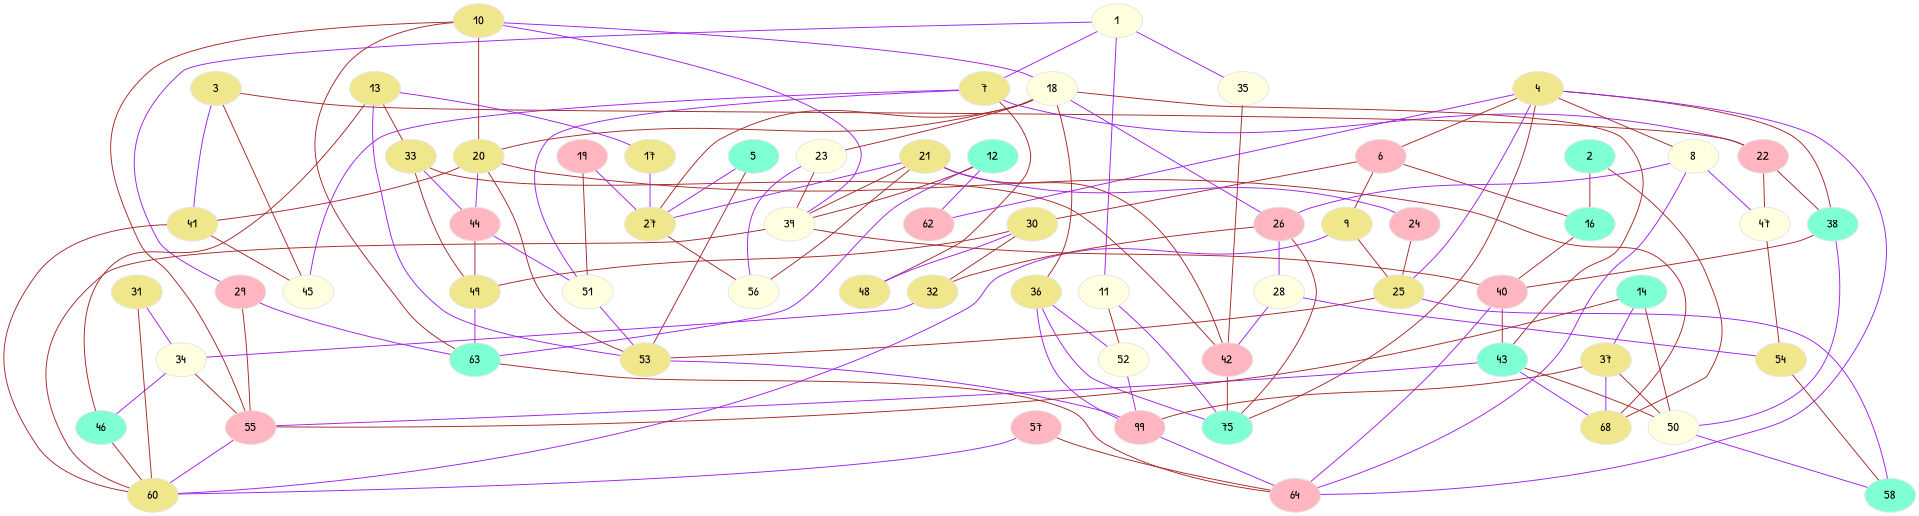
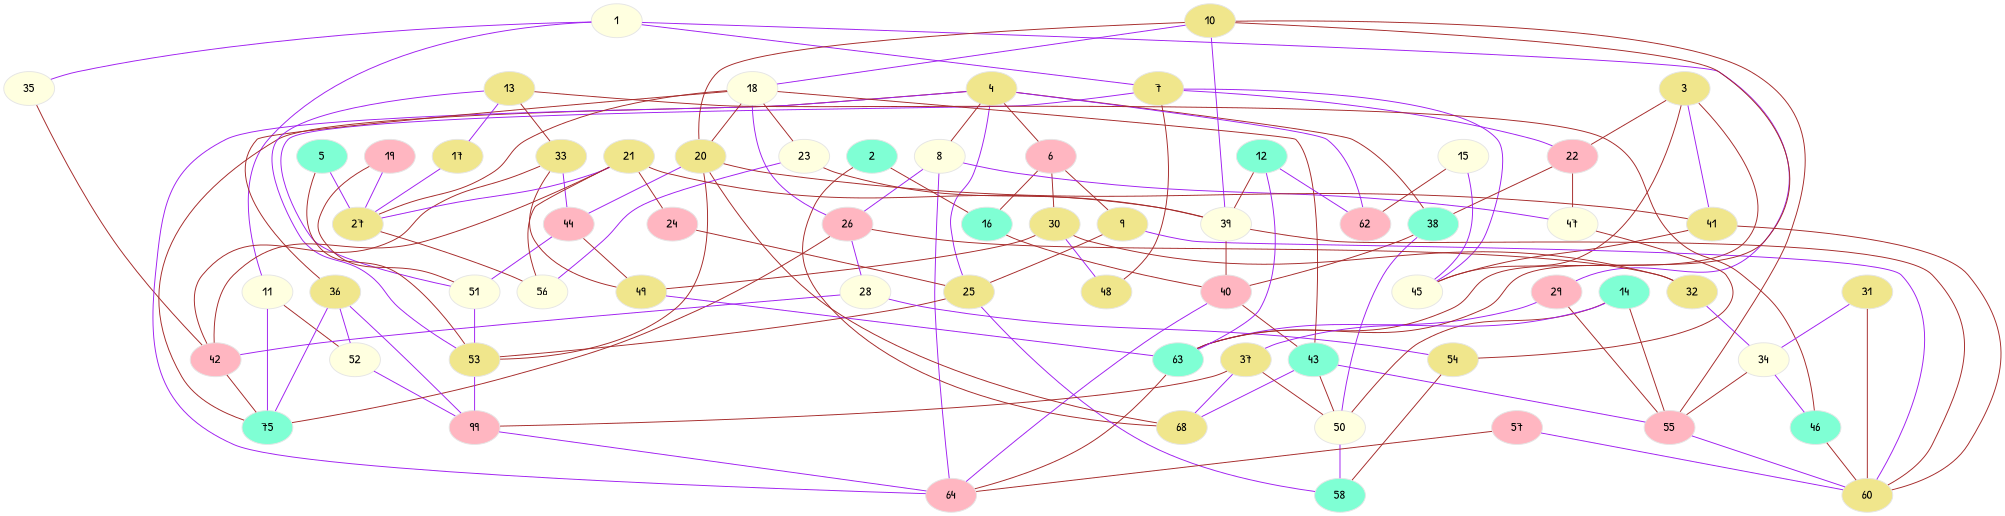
  graph {
    fontname="Patrick Hand"
    node [color=gray90 fillcolor=khaki fontname="Patrick Hand" style=filled]
    edge [color=brown fontname="Patrick Hand"]
    1 [fillcolor=lightyellow]
    7
    11 [fillcolor=lightyellow]
    29 [fillcolor=lightpink]
    35 [fillcolor=lightyellow]
    22 [fillcolor=lightpink]
    45 [fillcolor=lightyellow]
    48
    51 [fillcolor=lightyellow]
    n10 [fillcolor=aquamarine label=75]
    52 [fillcolor=lightyellow]
    63 [fillcolor=aquamarine]
    55 [fillcolor=lightpink]
    42 [fillcolor=lightpink]
    2 [fillcolor=aquamarine]
    16 [fillcolor=aquamarine]
    n17 [label=68]
    40 [fillcolor=lightpink]
    3
    41
    38 [fillcolor=aquamarine]
    47 [fillcolor=lightyellow]
    60
    64 [fillcolor=lightpink]
    6 [fillcolor=lightpink]
    4
    8 [fillcolor=lightyellow]
    25
    62 [fillcolor=lightpink]
    9
    30
    26 [fillcolor=lightpink]
    53
    58 [fillcolor=aquamarine]
    50 [fillcolor=lightyellow]
    5 [fillcolor=aquamarine]
    27
    56 [fillcolor=lightyellow]
    n39 [fillcolor=lightpink label=99]
    32
    49
    28 [fillcolor=lightyellow]
    54
    10
    18 [fillcolor=lightyellow]
    20
    39 [fillcolor=lightyellow]
    23 [fillcolor=lightyellow]
    36
    43 [fillcolor=aquamarine]
    44 [fillcolor=lightpink]
    12 [fillcolor=aquamarine]
    13
    17
    33
    46 [fillcolor=aquamarine]
    14 [fillcolor=aquamarine]
    37
+   15 [fillcolor=lightyellow]
    19 [fillcolor=lightpink]
    21
    24 [fillcolor=lightpink]
    34 [fillcolor=lightyellow]
    31
    57 [fillcolor=lightpink]
    1 -- 7 [color=purple]
    1 -- 11 [color=purple]
    1 -- 29 [color=purple]
    1 -- 35 [color=purple]
    7 -- 22 [color=purple]
    7 -- 45 [color=purple]
    7 -- 48
    7 -- 51 [color=purple]
    11 -- n10 [color=purple]
    11 -- 52
    29 -- 63 [color=purple]
    29 -- 55
    35 -- 42
    22 -- 38
    22 -- 47
    51 -- 53 [color=purple]
    52 -- n39 [color=purple]
    63 -- 64
    55 -- 60 [color=purple]
    42 -- n10
    2 -- 16
    2 -- n17
    16 -- 40
    40 -- 64 [color=purple]
    40 -- 43
    3 -- 22
    3 -- 45
+   3 -- 63
    3 -- 41 [color=purple]
    41 -- 45
    41 -- 60
    38 -- 40
    38 -- 50 [color=purple]
    47 -- 54
    6 -- 16
    6 -- 9
    6 -- 30
    4 -- n10
    4 -- 38
    4 -- 64 [color=purple]
    4 -- 6
    4 -- 8
    4 -- 25 [color=purple]
    4 -- 62 [color=purple]
    8 -- 47 [color=purple]
    8 -- 64 [color=purple]
    8 -- 26 [color=purple]
    25 -- 53
    25 -- 58 [color=purple]
    9 -- 60 [color=purple]
    9 -- 25
    30 -- 48 [color=purple]
    30 -- 32
    30 -- 49
    26 -- n10
    26 -- 32
    26 -- 28 [color=purple]
    53 -- n39 [color=purple]
    50 -- 58 [color=purple]
    5 -- 53
    5 -- 27 [color=purple]
    27 -- 56
    n39 -- 64 [color=purple]
    32 -- 34 [color=purple]
    49 -- 63 [color=purple]
    28 -- 42 [color=purple]
    28 -- 54 [color=purple]
    54 -- 58
    10 -- 63
    10 -- 55
    10 -- 18 [color=purple]
    10 -- 20
    10 -- 39 [color=purple]
    18 -- 26 [color=purple]
    18 -- 27
    18 -- 20
    18 -- 23
    18 -- 36
    18 -- 43
    20 -- n17
    20 -- 41
    20 -- 53
    20 -- 44 [color=purple]
    39 -- 40
    39 -- 60
    23 -- 56 [color=purple]
    23 -- 39
    36 -- n10 [color=purple]
    36 -- 52 [color=purple]
    36 -- n39 [color=purple]
    43 -- 55 [color=purple]
    43 -- n17 [color=purple]
    43 -- 50
    44 -- 51 [color=purple]
    44 -- 49
    12 -- 63 [color=purple]
    12 -- 62 [color=purple]
    12 -- 39
    13 -- 53 [color=purple]
    13 -- 17 [color=purple]
    13 -- 33
    13 -- 46
    17 -- 27 [color=purple]
    33 -- 42
    33 -- 49
    33 -- 44 [color=purple]
    46 -- 60
    14 -- 55
    14 -- 50
    14 -- 37 [color=purple]
    37 -- n17 [color=purple]
    37 -- 50
    37 -- n39
+   15 -- 45 [color=purple]
+   15 -- 62
    19 -- 51
    19 -- 27 [color=purple]
    21 -- 42
    21 -- 27 [color=purple]
    21 -- 56
    21 -- 39
-   21 -- 24 [color=purple]
+   21 -- 24
    24 -- 25
    34 -- 55
    34 -- 46 [color=purple]
    31 -- 60
    31 -- 34 [color=purple]
    57 -- 60 [color=purple]
    57 -- 64
  }
